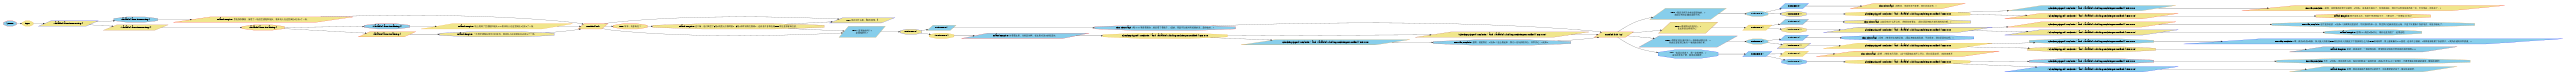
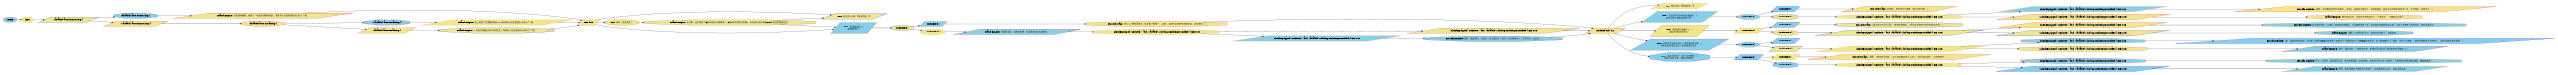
  digraph {
    rankdir=LR
    node [color=darkorange fillcolor=khaki shape=parallelogram style=filled]
    n1 [color=red fillcolor=skyblue label=START shape=octagon]
    n2 [label=input shape=octagon]
    n3 [color=blue label="Variable[\"auto.is_snowing\"]"]
    n4 [color=brown fillcolor=skyblue label="Variable[\"auto.is_snowing\"]" shape=octagon]
    n5 [color=brown label="!(Variable[\"auto.is_snowing\"])"]
    n6 [color=blue label="You: 也许没什么事。[放弃思维。]"]
-   n7 [color=red fillcolor=skyblue label="Kim Kitsuragi: “呃……”警督看着你，然后看了看瓶子。“是的。我想可以相对有把握的说，是你做的。”" shape=octagon]
+   n7 [color=red label="Kim Kitsuragi: “呃……”警督看着你，然后看了看瓶子。“是的。我想可以相对有把握的说，是你做的。”" shape=octagon]
    n8 [color=red label="Untitled hub (02)"]
+   n9 [label="You: 我们走吧。[完成思维。]"]
    n10 [fillcolor=skyblue label="You: “我还没有完全相信是我做的。”\n我还没有完全确信是我干的。"]
    n11 [color=brown label="You: “看来我玩的很开心。”\n看起来我玩得很开心。"]
    n12 [color=brown fillcolor=skyblue label="You: “我肯定是在港口执行一项高级侦察任务。”\n我肯定是在港口执行一项高级侦察任务。"]
    n13 [color=blue fillcolor=skyblue label="You: “真是太悲哀了。我一定很痛苦。”\n这也太悲伤了吧。我肯定很痛苦。" shape=octagon]
    n14 [color=red label="Kim Kitsuragi: “我相信。但是现在不重要。我们还是走吧。”"]
-   n15 [color=blue fillcolor=skyblue label="Kim Kitsuragi: “没错，”警督冷淡地标记着。“看起来确实很高级。不过现在，我们还是先走吧。”" shape=octagon]
    n16 [fillcolor=skyblue label="You: “是我做的吗？”\n是我做的吗？"]
    n17 [color=blue label="IsKimHere()" shape=octagon]
    n18 [fillcolor=skyblue label="IsKimHere()"]
    n19 [label="!(IsKimHere())" shape=octagon]
    n20 [label="CheckEquipped(\"neck_tie\")  and  Variable[\"whirling.necktie_personified\"] == true" shape=octagon]
    n21 [color=red fillcolor=skyblue label="CheckEquipped(\"neck_tie\")  and  Variable[\"whirling.necktie_personified\"] == true" shape=octagon]
    n22 [color=blue fillcolor=skyblue label="!(CheckEquipped(\"neck_tie\")  and  Variable[\"whirling.necktie_personified\"] == true)"]
    n23 [fillcolor=skyblue label="Horrific Necktie: 不不，*兄弟*，肯定很开心的。每次你和我在一起的时候，还有*不开心*过？别理它，只要带着这种积极的感觉，继续前进吧！" shape=octagon]
    n24 [fillcolor=skyblue label="Inland Empire: 是啊，看起来确实不像很开心的样子。没必要老惦记这个，最好还是走吧。"]
    n25 [fillcolor=skyblue label="IsKimHere()" shape=octagon]
    n26 [color=blue fillcolor=skyblue label="IsKimHere()"]
    n27 [color=blue label="!(IsKimHere())" shape=octagon]
    n28 [label="IsKimHere()"]
    n29 [color=brown fillcolor=skyblue label="IsKimHere()"]
    n30 [color=brown label="!(IsKimHere())" shape=octagon]
    n31 [color=blue label="Kim Kitsuragi: “*真没有*什么开心的。”警督转身要走。“我们还是把精力放到别的地方吧。”" shape=octagon]
    n32 [color=blue label="CheckEquipped(\"neck_tie\")  and  Variable[\"whirling.necktie_personified\"] == true"]
    n33 [color=red label="CheckEquipped(\"neck_tie\")  and  Variable[\"whirling.necktie_personified\"] == true"]
    n34 [color=blue label="!(CheckEquipped(\"neck_tie\")  and  Variable[\"whirling.necktie_personified\"] == true)"]
    n35 [label="CheckEquipped(\"neck_tie\")  and  Variable[\"whirling.necktie_personified\"] == true" shape=octagon]
    n36 [fillcolor=skyblue label="CheckEquipped(\"neck_tie\")  and  Variable[\"whirling.necktie_personified\"] == true"]
    n37 [color=red label="!(CheckEquipped(\"neck_tie\")  and  Variable[\"whirling.necktie_personified\"] == true)"]
    n38 [color=red label="Horrific Necktie: “是我。这种量还有谁可以做到，*兄弟*。这真是太疯狂了。你也很疯狂。我们什么时候应该再来一次。不过现在，你该走了。”"]
    n39 [color=red label="Inland Empire: 离开这里之后，你就不用再想起它了。只要走开，一切都会*过去*！" shape=octagon]
-   n40 [color=red label="Untitled hub"]
+   n40 [color=red label="Kim hub"]
    n41 [color=red label="You: 等等，有多疯狂？" shape=octagon]
    n42 [color=brown label="Inland Empire: 这个嘛，他们喝空了6瓶*高度比尔森啤酒*，3瓶*海军准将红朗姆*，还有差不多四包烟——肯定是有够疯狂的。" shape=octagon]
    n43 [color=blue fillcolor=skyblue label="Horrific Necktie: “哦，真的*特别*高级。深入敌人的领地——就在所有人的眼皮子下面搞得乱七八糟——情绪高昂，肾上腺素飙升……显然，还有不少酒精。”领带渐渐勒紧了你的脖子。“我为你感到非常骄傲。”"]
    n44 [label="CheckEquipped(\"neck_tie\")  and  Variable[\"whirling.necktie_personified\"] == true"]
    n45 [fillcolor=skyblue label="CheckEquipped(\"neck_tie\")  and  Variable[\"whirling.necktie_personified\"] == true" shape=octagon]
    n46 [color=brown label="!(CheckEquipped(\"neck_tie\")  and  Variable[\"whirling.necktie_personified\"] == true)" shape=octagon]
    n47 [color=brown fillcolor=skyblue label="Inland Empire: 是的，就是这样。一项侦察任务。希望你还记得自己带回来的有用情报……"]
    n48 [color=red label="Variable[\"auto.is_raining\"]" shape=octagon]
    n49 [color=red label="Variable[\"auto.is_raining\"]"]
    n50 [color=red fillcolor=skyblue label="!(Variable[\"auto.is_raining\"])" shape=octagon]
    n51 [color=blue label="Inland Empire: 一大堆空酒瓶在雨中闪闪发亮。看来有人在这里疯狂*狂欢*了一场。" shape=octagon]
    n52 [label="Inland Empire: 地上堆满了空酒瓶和烟头……看来有人在这里疯狂*狂欢*了一场。"]
    n53 [color=red label="Inland Empire: 雪花静静飘落，掩埋了一地的空酒瓶和烟头。看来有人在这里疯狂*狂欢*了一场。"]
    n54 [fillcolor=skyblue label="Inland Empire: 是啊……真的*很*开心。最好还是别想了，赶紧走吧。" shape=octagon]
    n55 [fillcolor=skyblue label="IsKimHere()" shape=octagon]
    n56 [color=blue fillcolor=skyblue label="IsKimHere()"]
    n57 [color=blue label="!(IsKimHere())"]
    n58 [color=blue fillcolor=skyblue label="IsKimHere()"]
    n59 [color=brown fillcolor=skyblue label="Horrific Necktie: 是啊，就是我们，*兄弟*！这么看起来，我们一定玩得很开心。非常开心，*兄弟*。" shape=octagon]
    n60 [label="IsKimHere()"]
    n61 [color=blue fillcolor=skyblue label="!(IsKimHere())" shape=octagon]
    n62 [color=red label="Kim Kitsuragi: “是啊，”警督表示同意。“这个场面确实算不上开心。我们还是走吧。”他转身离开。"]
    n63 [color=red fillcolor=skyblue label="Inland Empire: 你看看这里。当然是你啊。在这里*狂欢*的就是你。"]
    n64 [label="CheckEquipped(\"neck_tie\")  and  Variable[\"whirling.necktie_personified\"] == true" shape=octagon]
    n65 [fillcolor=skyblue label="CheckEquipped(\"neck_tie\")  and  Variable[\"whirling.necktie_personified\"] == true"]
    n66 [color=brown label="!(CheckEquipped(\"neck_tie\")  and  Variable[\"whirling.necktie_personified\"] == true)"]
    n67 [fillcolor=skyblue label="Horrific Necktie: 这可是你说的，*兄弟*！如果我们想的话，可以随时再来一次。而且我们也确实想这么做。只是下次要换个别的地方。现在你该走了。" shape=octagon]
    n1 -> n2
    n2 -> n3
    n3 -> n4
    n3 -> n5
    n4 -> n53
    n5 -> n48
    n7 -> n8
+   n8 -> n9
    n8 -> n10
    n8 -> n11
    n8 -> n12
    n8 -> n13
    n10 -> n25
    n11 -> n28
    n12 -> n55
    n13 -> n58
    n16 -> n17
    n17 -> n18
    n17 -> n19
    n18 -> n7
    n19 -> n63
    n20 -> n21
    n20 -> n22
    n21 -> n23
    n22 -> n24
    n25 -> n26
    n25 -> n27
    n26 -> n14
    n27 -> n35
    n28 -> n29
    n28 -> n30
    n29 -> n31
    n30 -> n32
    n32 -> n33
    n32 -> n34
    n33 -> n67
    n34 -> n54
    n35 -> n36
    n35 -> n37
    n36 -> n38
    n37 -> n39
    n40 -> n6
    n40 -> n16
    n40 -> n41
    n41 -> n42
    n42 -> n6
    n42 -> n16
    n44 -> n45
    n44 -> n46
    n45 -> n43
    n46 -> n47
    n48 -> n49
    n48 -> n50
    n49 -> n51
    n50 -> n52
    n51 -> n40
    n52 -> n40
    n53 -> n40
    n55 -> n56
    n55 -> n57
-   n56 -> n15
    n57 -> n44
    n58 -> n60
    n58 -> n61
    n59 -> n8
    n60 -> n62
    n61 -> n20
    n63 -> n64
    n64 -> n65
    n64 -> n66
    n65 -> n59
    n66 -> n8
  }
